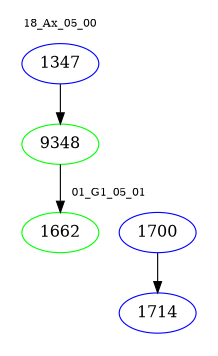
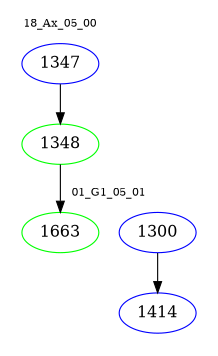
  digraph {
    node [color=blue]
    edge [color=black]
    n1 [label=1347]
-   n2 [color=green label=9348]
-   n3 [label=1700]
-   n4 [color=green label=1662]
-   n5 [label=1714]
+   n2 [color=green label=1348]
+   n3 [label=1300]
+   n4 [color=green label=1663]
+   n5 [label=1414]
    subgraph cluster_1 {
      color=white
      fontsize=10
      label="18_Ax_05_00"
      n1
      n2
    }
    subgraph cluster_2 {
      color=white
      fontsize=10
      label="01_G1_05_01"
      n3
      n4
      n5
    }
    n1 -> n2
    n2 -> n4
    n3 -> n5
  }
